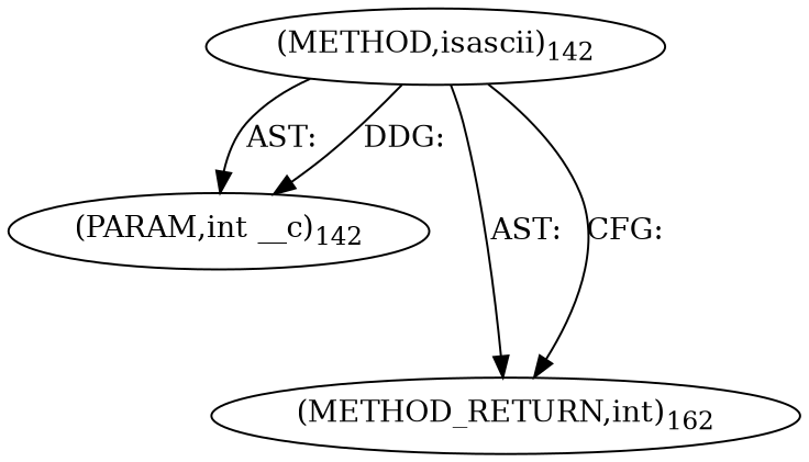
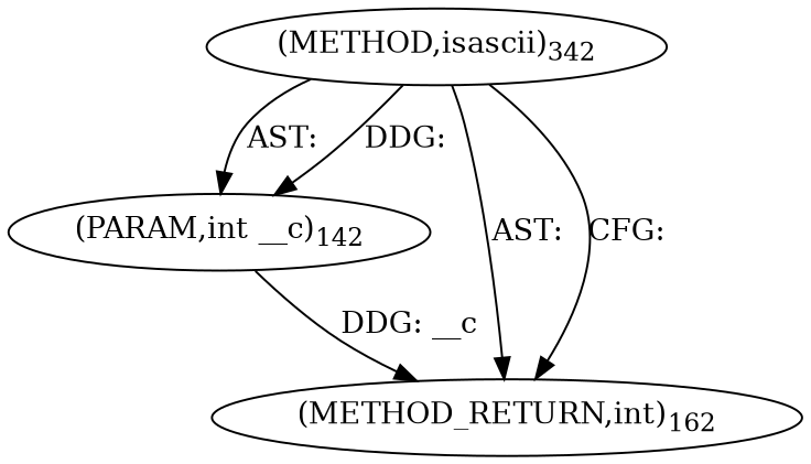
  digraph {
-   n1 [label=<(METHOD,isascii)<SUB>142</SUB>>]
+   n1 [label=<(METHOD,isascii)<SUB>342</SUB>>]
    n2 [label=<(PARAM,int __c)<SUB>142</SUB>>]
    n3 [label=<(METHOD_RETURN,int)<SUB>162</SUB>>]
    n1 -> n2 [label="AST: "]
    n1 -> n2 [label="DDG: "]
    n1 -> n3 [label="AST: "]
    n1 -> n3 [label="CFG: "]
+   n2 -> n3 [label="DDG: __c"]
  }
